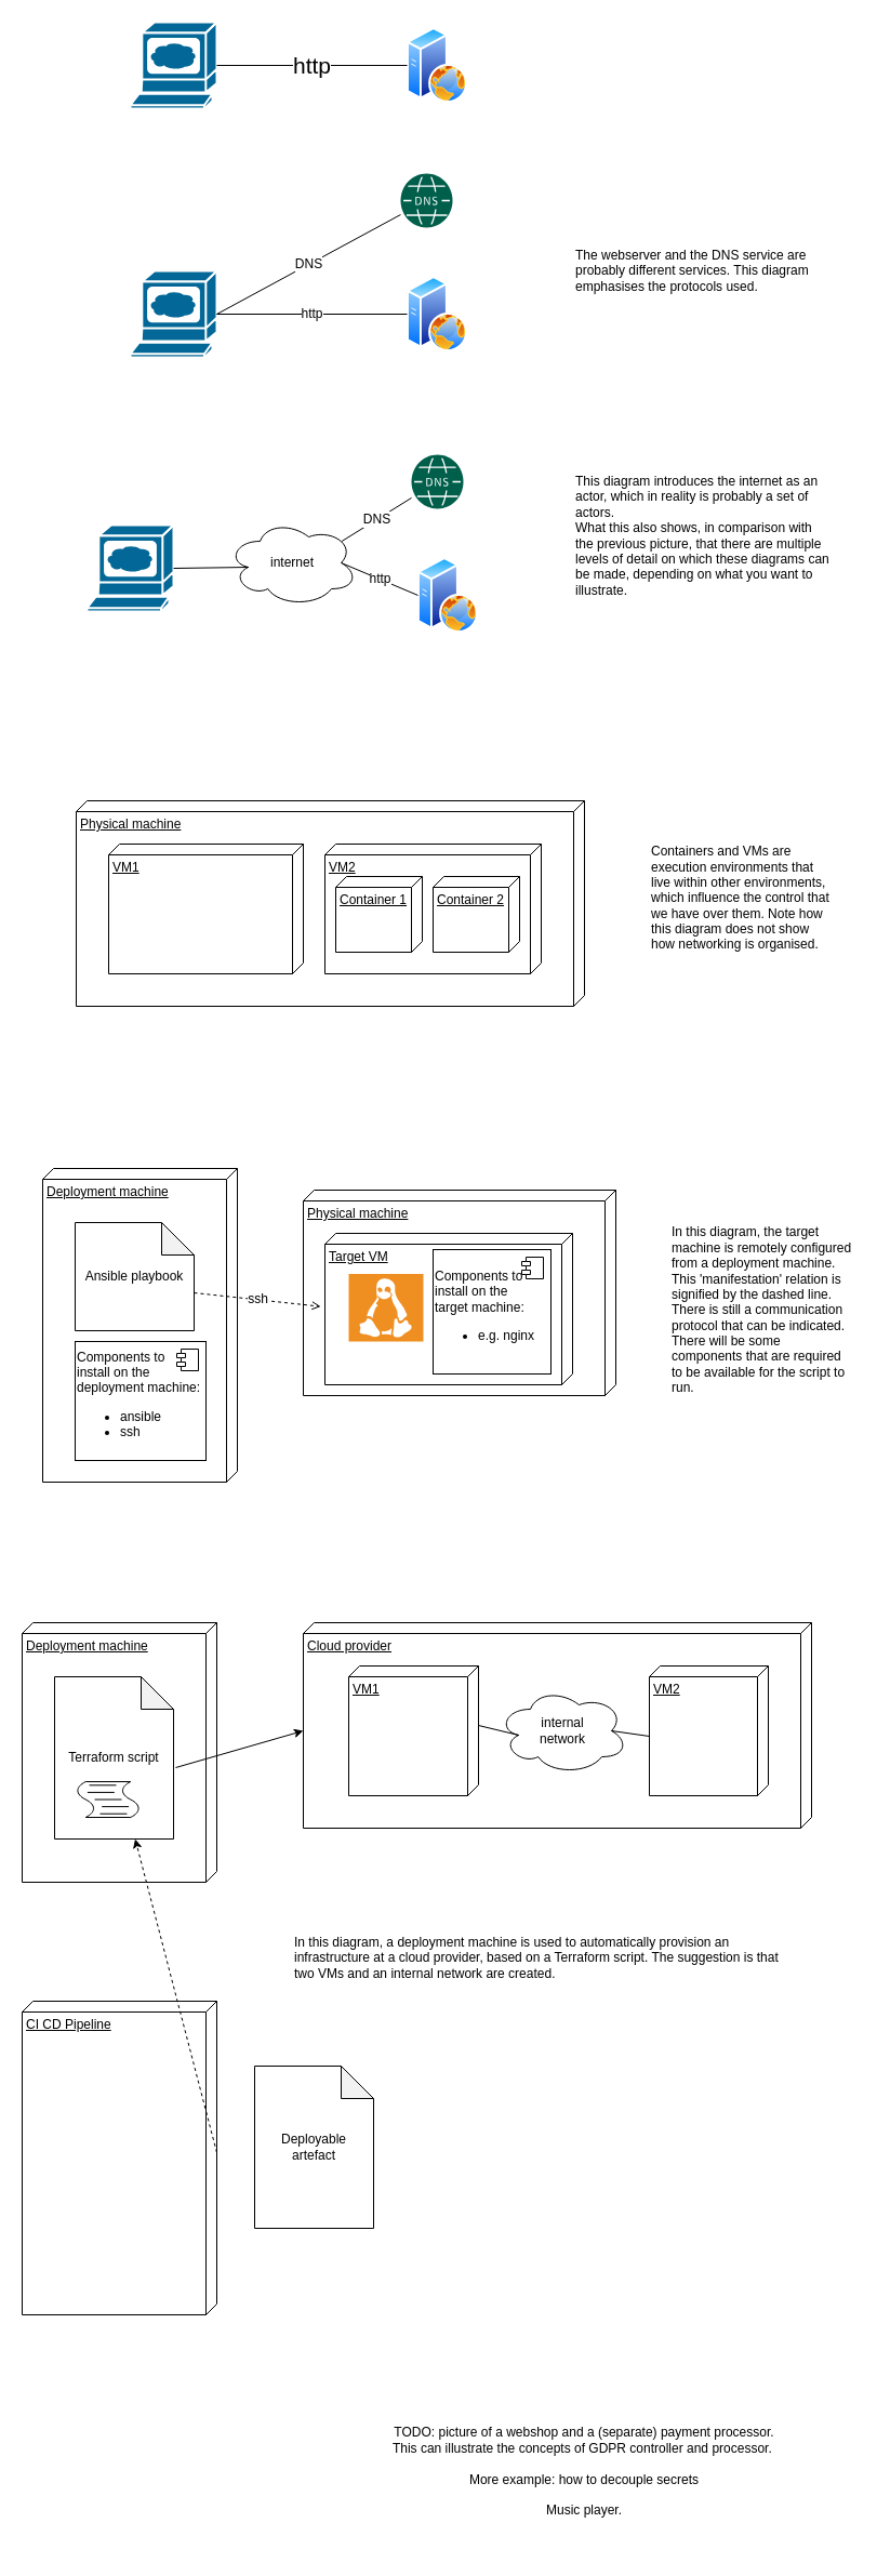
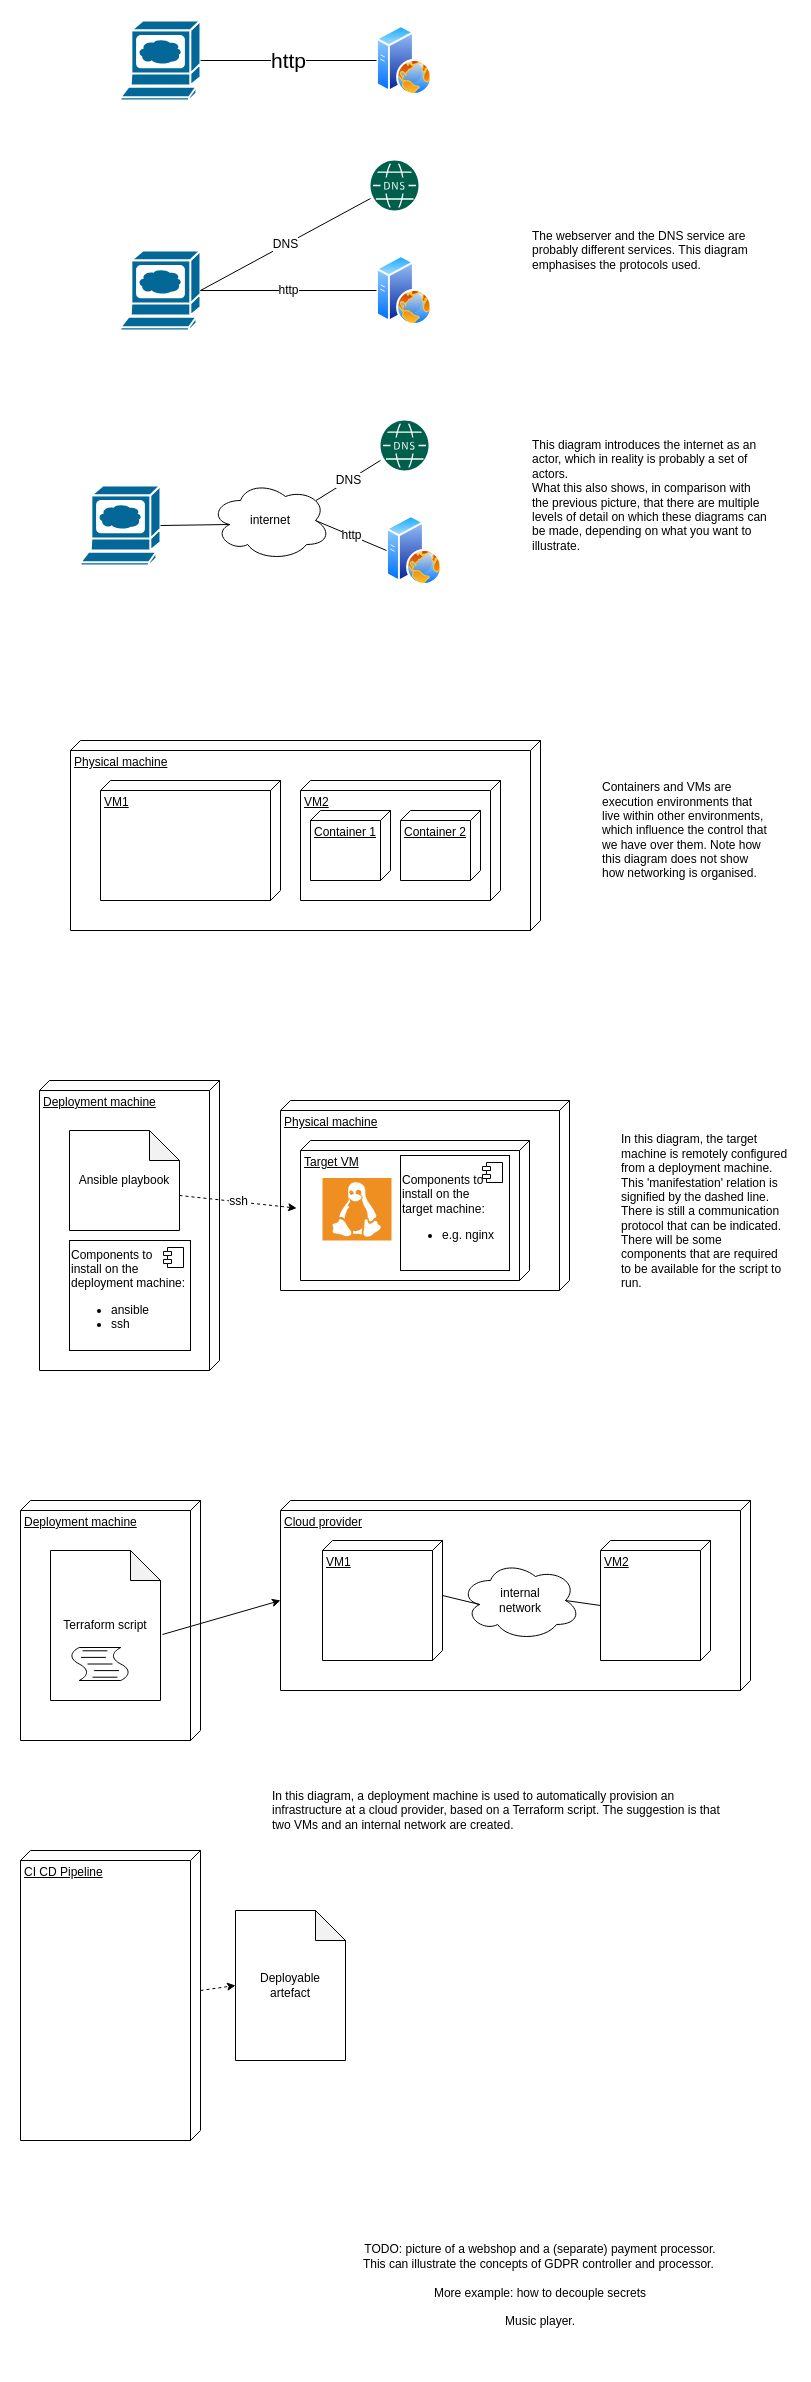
  <mxCell id="0" />
  <mxCell id="1" parent="0" />
  <mxCell id="2" value="" style="shape=mxgraph.cisco.computers_and_peripherals.web_browser;html=1;pointerEvents=1;dashed=0;fillColor=#036897;strokeColor=#ffffff;strokeWidth=2;verticalLabelPosition=bottom;verticalAlign=top;align=center;outlineConnect=0;" parent="1" vertex="1"><mxGeometry x="120" y="20" width="80" height="80" as="geometry" /></mxCell>
  <mxCell id="3" value="" style="aspect=fixed;perimeter=ellipsePerimeter;html=1;align=center;shadow=0;dashed=0;spacingTop=3;image;image=img/lib/active_directory/web_server.svg;" parent="1" vertex="1"><mxGeometry x="376" y="25" width="56" height="70" as="geometry" /></mxCell>
  <mxCell id="4" value="&lt;font style=&quot;font-size: 21px&quot;&gt;http&lt;/font&gt;" style="endArrow=none;html=1;entryX=0;entryY=0.5;entryDx=0;entryDy=0;exitX=1;exitY=0.5;exitDx=0;exitDy=0;exitPerimeter=0;" parent="1" source="2" target="3" edge="1"><mxGeometry width="50" height="50" relative="1" as="geometry"><mxPoint x="270" y="120" as="sourcePoint" /><mxPoint x="320" y="70" as="targetPoint" /></mxGeometry></mxCell>
  <mxCell id="5" value="" style="shape=mxgraph.cisco.computers_and_peripherals.web_browser;html=1;pointerEvents=1;dashed=0;fillColor=#036897;strokeColor=#ffffff;strokeWidth=2;verticalLabelPosition=bottom;verticalAlign=top;align=center;outlineConnect=0;fontSize=12;" parent="1" vertex="1"><mxGeometry x="120" y="250" width="80" height="80" as="geometry" /></mxCell>
  <mxCell id="6" value="" style="aspect=fixed;perimeter=ellipsePerimeter;html=1;align=center;shadow=0;dashed=0;spacingTop=3;image;image=img/lib/active_directory/web_server.svg;fontSize=12;" parent="1" vertex="1"><mxGeometry x="376" y="255" width="56" height="70" as="geometry" /></mxCell>
  <mxCell id="7" value="&lt;font style=&quot;font-size: 12px;&quot;&gt;http&lt;/font&gt;" style="endArrow=none;html=1;entryX=0;entryY=0.5;entryDx=0;entryDy=0;exitX=1;exitY=0.5;exitDx=0;exitDy=0;exitPerimeter=0;fontSize=12;" parent="1" source="5" target="6" edge="1"><mxGeometry width="50" height="50" relative="1" as="geometry"><mxPoint x="270" y="350" as="sourcePoint" /><mxPoint x="320" y="300" as="targetPoint" /></mxGeometry></mxCell>
  <mxCell id="8" value="" style="pointerEvents=1;shadow=0;dashed=0;html=1;strokeColor=none;fillColor=#005F4B;labelPosition=center;verticalLabelPosition=bottom;verticalAlign=top;align=center;outlineConnect=0;shape=mxgraph.veeam2.dns;fontSize=12;" parent="1" vertex="1"><mxGeometry x="370" y="160" width="48" height="50" as="geometry" /></mxCell>
  <mxCell id="9" value="DNS" style="endArrow=none;html=1;fontSize=12;" parent="1" target="8" edge="1"><mxGeometry width="50" height="50" relative="1" as="geometry"><mxPoint x="200" y="290" as="sourcePoint" /><mxPoint x="250" y="230" as="targetPoint" /></mxGeometry></mxCell>
  <mxCell id="10" value="" style="shape=mxgraph.cisco.computers_and_peripherals.web_browser;html=1;pointerEvents=1;dashed=0;fillColor=#036897;strokeColor=#ffffff;strokeWidth=2;verticalLabelPosition=bottom;verticalAlign=top;align=center;outlineConnect=0;fontSize=12;" parent="1" vertex="1"><mxGeometry x="80" y="485" width="80" height="80" as="geometry" /></mxCell>
  <mxCell id="11" value="" style="aspect=fixed;perimeter=ellipsePerimeter;html=1;align=center;shadow=0;dashed=0;spacingTop=3;image;image=img/lib/active_directory/web_server.svg;fontSize=12;" parent="1" vertex="1"><mxGeometry x="386" y="515" width="56" height="70" as="geometry" /></mxCell>
  <mxCell id="12" value="&lt;font style=&quot;font-size: 12px;&quot;&gt;http&lt;/font&gt;" style="endArrow=none;html=1;entryX=0;entryY=0.5;entryDx=0;entryDy=0;exitX=0.875;exitY=0.5;exitDx=0;exitDy=0;exitPerimeter=0;fontSize=12;" parent="1" source="15" target="11" edge="1"><mxGeometry width="50" height="50" relative="1" as="geometry"><mxPoint x="280" y="610" as="sourcePoint" /><mxPoint x="330" y="560" as="targetPoint" /></mxGeometry></mxCell>
  <mxCell id="13" value="" style="pointerEvents=1;shadow=0;dashed=0;html=1;strokeColor=none;fillColor=#005F4B;labelPosition=center;verticalLabelPosition=bottom;verticalAlign=top;align=center;outlineConnect=0;shape=mxgraph.veeam2.dns;fontSize=12;" parent="1" vertex="1"><mxGeometry x="380" y="420" width="48" height="50" as="geometry" /></mxCell>
  <mxCell id="14" value="DNS" style="endArrow=none;html=1;fontSize=12;exitX=0.88;exitY=0.25;exitDx=0;exitDy=0;exitPerimeter=0;" parent="1" source="15" target="13" edge="1"><mxGeometry width="50" height="50" relative="1" as="geometry"><mxPoint x="210" y="550" as="sourcePoint" /><mxPoint x="260" y="490" as="targetPoint" /></mxGeometry></mxCell>
  <mxCell id="15" value="internet" style="ellipse;shape=cloud;whiteSpace=wrap;html=1;fontSize=12;" parent="1" vertex="1"><mxGeometry x="210" y="480" width="120" height="80" as="geometry" /></mxCell>
  <mxCell id="16" value="" style="endArrow=none;html=1;fontSize=12;entryX=0.16;entryY=0.55;entryDx=0;entryDy=0;entryPerimeter=0;exitX=1;exitY=0.5;exitDx=0;exitDy=0;exitPerimeter=0;" parent="1" source="10" target="15" edge="1"><mxGeometry width="50" height="50" relative="1" as="geometry"><mxPoint x="170" y="600" as="sourcePoint" /><mxPoint x="220" y="550" as="targetPoint" /></mxGeometry></mxCell>
  <mxCell id="17" value="The webserver and the DNS service are probably different services. This diagram emphasises the protocols used." style="text;html=1;strokeColor=none;fillColor=none;align=left;verticalAlign=middle;whiteSpace=wrap;rounded=0;fontSize=12;" parent="1" vertex="1"><mxGeometry x="530" y="200" width="240" height="100" as="geometry" /></mxCell>
  <mxCell id="18" value="This diagram introduces the internet as an actor, which in reality is probably a set of actors.&lt;br&gt;What this also shows, in comparison with the previous picture, that there are multiple levels of detail on which these diagrams can be made, depending on what you want to illustrate.&amp;nbsp;" style="text;html=1;strokeColor=none;fillColor=none;align=left;verticalAlign=middle;whiteSpace=wrap;rounded=0;fontSize=12;" parent="1" vertex="1"><mxGeometry x="530" y="420" width="240" height="150" as="geometry" /></mxCell>
  <mxCell id="19" value="Physical machine" style="verticalAlign=top;align=left;spacingTop=8;spacingLeft=2;spacingRight=12;shape=cube;size=10;direction=south;fontStyle=4;html=1;fontSize=12;" parent="1" vertex="1"><mxGeometry x="70" y="740" width="470" height="190" as="geometry" /></mxCell>
  <mxCell id="20" value="VM1" style="verticalAlign=top;align=left;spacingTop=8;spacingLeft=2;spacingRight=12;shape=cube;size=10;direction=south;fontStyle=4;html=1;fontSize=12;" parent="1" vertex="1"><mxGeometry x="100" y="780" width="180" height="120" as="geometry" /></mxCell>
  <mxCell id="21" value="VM2" style="verticalAlign=top;align=left;spacingTop=8;spacingLeft=2;spacingRight=12;shape=cube;size=10;direction=south;fontStyle=4;html=1;fontSize=12;" parent="1" vertex="1"><mxGeometry x="300" y="780" width="200" height="120" as="geometry" /></mxCell>
  <mxCell id="22" value="Container 1" style="verticalAlign=top;align=left;spacingTop=8;spacingLeft=2;spacingRight=12;shape=cube;size=10;direction=south;fontStyle=4;html=1;fontSize=12;" parent="1" vertex="1"><mxGeometry x="310" y="810" width="80" height="70" as="geometry" /></mxCell>
  <mxCell id="23" value="Container 2" style="verticalAlign=top;align=left;spacingTop=8;spacingLeft=2;spacingRight=12;shape=cube;size=10;direction=south;fontStyle=4;html=1;fontSize=12;" parent="1" vertex="1"><mxGeometry x="400" y="810" width="80" height="70" as="geometry" /></mxCell>
  <mxCell id="24" value="Containers and VMs are execution environments that live within other environments, which influence the control that we have over them. Note how this diagram does not show how networking is organised." style="text;html=1;strokeColor=none;fillColor=none;align=left;verticalAlign=middle;whiteSpace=wrap;rounded=0;fontSize=12;" parent="1" vertex="1"><mxGeometry x="600" y="780" width="170" height="100" as="geometry" /></mxCell>
  <mxCell id="25" value="Physical machine" style="verticalAlign=top;align=left;spacingTop=8;spacingLeft=2;spacingRight=12;shape=cube;size=10;direction=south;fontStyle=4;html=1;fontSize=12;" parent="1" vertex="1"><mxGeometry x="280" y="1100" width="289" height="190" as="geometry" /></mxCell>
  <mxCell id="26" value="Target VM" style="verticalAlign=top;align=left;spacingTop=8;spacingLeft=2;spacingRight=12;shape=cube;size=10;direction=south;fontStyle=4;html=1;fontSize=12;" parent="1" vertex="1"><mxGeometry x="300" y="1140" width="229" height="140" as="geometry" /></mxCell>
  <mxCell id="27" value="Deployment machine" style="verticalAlign=top;align=left;spacingTop=8;spacingLeft=2;spacingRight=12;shape=cube;size=10;direction=south;fontStyle=4;html=1;fontSize=12;" parent="1" vertex="1"><mxGeometry x="39" y="1080" width="180" height="290" as="geometry" /></mxCell>
  <mxCell id="28" value="Ansible playbook" style="shape=note;whiteSpace=wrap;html=1;backgroundOutline=1;darkOpacity=0.05;fontSize=12;" parent="1" vertex="1"><mxGeometry x="69" y="1130" width="110" height="100" as="geometry" /></mxCell>
- <mxCell id="29" value="ssh" style="endArrow=open;html=1;fontSize=12;exitX=0;exitY=0;exitDx=110;exitDy=65;exitPerimeter=0;entryX=0.483;entryY=1.017;entryDx=0;entryDy=0;entryPerimeter=0;dashed=1;" parent="1" source="28" target="26" edge="1"><mxGeometry width="50" height="50" relative="1" as="geometry"><mxPoint x="459" y="1220" as="sourcePoint" /><mxPoint x="509" y="1170" as="targetPoint" /></mxGeometry></mxCell>
+ <mxCell id="29" value="ssh" style="endArrow=classic;html=1;fontSize=12;exitX=0;exitY=0;exitDx=110;exitDy=65;exitPerimeter=0;entryX=0.483;entryY=1.017;entryDx=0;entryDy=0;entryPerimeter=0;dashed=1;" parent="1" source="28" target="26" edge="1"><mxGeometry width="50" height="50" relative="1" as="geometry"><mxPoint x="459" y="1220" as="sourcePoint" /><mxPoint x="509" y="1170" as="targetPoint" /></mxGeometry></mxCell>
  <mxCell id="30" value="In this diagram, the target machine is remotely configured from a deployment machine. This 'manifestation' relation is signified by the dashed line. There is still a communication protocol that can be indicated.&lt;br&gt;There will be some components that are required to be available for the script to run." style="text;html=1;strokeColor=none;fillColor=none;align=left;verticalAlign=middle;whiteSpace=wrap;rounded=0;fontSize=12;" parent="1" vertex="1"><mxGeometry x="619" y="1100" width="170" height="221" as="geometry" /></mxCell>
  <mxCell id="31" value="Cloud provider" style="verticalAlign=top;align=left;spacingTop=8;spacingLeft=2;spacingRight=12;shape=cube;size=10;direction=south;fontStyle=4;html=1;fontSize=12;" parent="1" vertex="1"><mxGeometry x="280" y="1500" width="470" height="190" as="geometry" /></mxCell>
  <mxCell id="32" value="VM1" style="verticalAlign=top;align=left;spacingTop=8;spacingLeft=2;spacingRight=12;shape=cube;size=10;direction=south;fontStyle=4;html=1;fontSize=12;" parent="1" vertex="1"><mxGeometry x="322" y="1540" width="120" height="120" as="geometry" /></mxCell>
  <mxCell id="33" value="VM2" style="verticalAlign=top;align=left;spacingTop=8;spacingLeft=2;spacingRight=12;shape=cube;size=10;direction=south;fontStyle=4;html=1;fontSize=12;" parent="1" vertex="1"><mxGeometry x="600" y="1540" width="110" height="120" as="geometry" /></mxCell>
  <mxCell id="34" value="Deployment machine" style="verticalAlign=top;align=left;spacingTop=8;spacingLeft=2;spacingRight=12;shape=cube;size=10;direction=south;fontStyle=4;html=1;fontSize=12;" parent="1" vertex="1"><mxGeometry x="20" y="1500" width="180" height="240" as="geometry" /></mxCell>
  <mxCell id="35" value="Terraform script" style="shape=note;whiteSpace=wrap;html=1;backgroundOutline=1;darkOpacity=0.05;fontSize=12;" parent="1" vertex="1"><mxGeometry x="50" y="1550" width="110" height="150" as="geometry" /></mxCell>
  <mxCell id="36" value="" style="endArrow=classic;html=1;fontSize=12;exitX=1.018;exitY=0.56;exitDx=0;exitDy=0;exitPerimeter=0;entryX=0;entryY=0;entryDx=100;entryDy=470;entryPerimeter=0;dashed=0;" parent="1" source="35" target="31" edge="1"><mxGeometry width="50" height="50" relative="1" as="geometry"><mxPoint x="163.06" y="1632.04" as="sourcePoint" /><mxPoint x="330" y="1610" as="targetPoint" /></mxGeometry></mxCell>
  <mxCell id="37" value="internal &lt;br&gt;network" style="ellipse;shape=cloud;whiteSpace=wrap;html=1;fontSize=12;" parent="1" vertex="1"><mxGeometry x="460" y="1560" width="120" height="80" as="geometry" /></mxCell>
  <mxCell id="38" value="" style="endArrow=none;html=1;fontSize=12;exitX=0;exitY=0;exitDx=55;exitDy=0;exitPerimeter=0;entryX=0.16;entryY=0.55;entryDx=0;entryDy=0;entryPerimeter=0;" parent="1" source="32" target="37" edge="1"><mxGeometry width="50" height="50" relative="1" as="geometry"><mxPoint x="460" y="1550" as="sourcePoint" /><mxPoint x="510" y="1500" as="targetPoint" /></mxGeometry></mxCell>
  <mxCell id="39" value="" style="endArrow=none;html=1;fontSize=12;exitX=0;exitY=0;exitDx=65;exitDy=110;exitPerimeter=0;entryX=0.875;entryY=0.5;entryDx=0;entryDy=0;entryPerimeter=0;" parent="1" source="33" target="37" edge="1"><mxGeometry width="50" height="50" relative="1" as="geometry"><mxPoint x="452" y="1605" as="sourcePoint" /><mxPoint x="489.2" y="1614" as="targetPoint" /></mxGeometry></mxCell>
  <mxCell id="40" value="In this diagram, a deployment machine is used to automatically provision an infrastructure at a cloud provider, based on a Terraform script. The suggestion is that two VMs and an internal network are created.&amp;nbsp;" style="text;html=1;strokeColor=none;fillColor=none;align=left;verticalAlign=middle;whiteSpace=wrap;rounded=0;fontSize=12;" parent="1" vertex="1"><mxGeometry x="270" y="1770" width="470" height="80" as="geometry" /></mxCell>
  <mxCell id="41" value="Components to&lt;br&gt;install on the&lt;br&gt;deployment machine:&lt;br&gt;&lt;ul&gt;&lt;li&gt;&lt;span&gt;ansible&lt;/span&gt;&lt;/li&gt;&lt;li&gt;&lt;span&gt;ssh&lt;/span&gt;&lt;/li&gt;&lt;/ul&gt;" style="html=1;dropTarget=0;fontSize=12;align=left;" parent="1" vertex="1"><mxGeometry x="69" y="1240" width="121" height="110" as="geometry" /></mxCell>
  <mxCell id="42" value="" style="shape=module;jettyWidth=8;jettyHeight=4;" parent="41" vertex="1"><mxGeometry x="1" width="20" height="20" relative="1" as="geometry"><mxPoint x="-27" y="7" as="offset" /></mxGeometry></mxCell>
  <mxCell id="43" value="CI CD Pipeline" style="verticalAlign=top;align=left;spacingTop=8;spacingLeft=2;spacingRight=12;shape=cube;size=10;direction=south;fontStyle=4;html=1;fontSize=12;" parent="1" vertex="1"><mxGeometry x="20" y="1850" width="180" height="290" as="geometry" /></mxCell>
  <mxCell id="44" value="Deployable&lt;br&gt;artefact" style="shape=note;whiteSpace=wrap;html=1;backgroundOutline=1;darkOpacity=0.05;fontSize=12;" parent="1" vertex="1"><mxGeometry x="235" y="1910" width="110" height="150" as="geometry" /></mxCell>
- <mxCell id="45" value="" style="endArrow=classic;html=1;fontSize=12;exitX=0;exitY=0;exitDx=140;exitDy=0;exitPerimeter=0;dashed=1;" parent="1" source="43" target="35" edge="1"><mxGeometry width="50" height="50" relative="1" as="geometry"><mxPoint x="171.98" y="1644" as="sourcePoint" /><mxPoint x="290" y="1610" as="targetPoint" /></mxGeometry></mxCell>
+ <mxCell id="45" value="" style="endArrow=classic;html=1;fontSize=12;exitX=0;exitY=0;exitDx=140;exitDy=0;exitPerimeter=0;entryX=0;entryY=0.5;entryDx=0;entryDy=0;entryPerimeter=0;dashed=1;" parent="1" source="43" target="44" edge="1"><mxGeometry width="50" height="50" relative="1" as="geometry"><mxPoint x="171.98" y="1644" as="sourcePoint" /><mxPoint x="290" y="1610" as="targetPoint" /></mxGeometry></mxCell>
  <mxCell id="46" value="" style="shape=image;html=1;verticalAlign=top;verticalLabelPosition=bottom;labelBackgroundColor=#ffffff;imageAspect=0;aspect=fixed;image=https://cdn4.iconfinder.com/data/icons/socialcones/508/Github-128.png;fontSize=12;align=left;" parent="1" vertex="1"><mxGeometry x="43" y="1910" width="77" height="77" as="geometry" /></mxCell>
  <mxCell id="47" value="" style="shape=mxgraph.bpmn.script_task;html=1;outlineConnect=0;fontSize=12;align=left;" parent="1" vertex="1"><mxGeometry x="69" y="1647" width="61" height="33" as="geometry" /></mxCell>
  <mxCell id="48" value="" style="shadow=0;dashed=0;html=1;strokeColor=none;fillColor=#EF8F21;labelPosition=center;verticalLabelPosition=bottom;verticalAlign=top;align=center;outlineConnect=0;shape=mxgraph.veeam.linux;" parent="1" vertex="1"><mxGeometry x="322" y="1177.6" width="69" height="62.4" as="geometry" /></mxCell>
  <mxCell id="49" value="TODO: picture of a webshop and a (separate) payment processor. This can illustrate the concepts of GDPR controller and processor.&amp;nbsp;&lt;br&gt;&lt;br&gt;More example: how to decouple secrets&lt;br&gt;&lt;br&gt;Music player." style="text;html=1;strokeColor=none;fillColor=none;align=center;verticalAlign=middle;whiteSpace=wrap;rounded=0;" parent="1" vertex="1"><mxGeometry x="355" y="2210" width="370" height="150" as="geometry" /></mxCell>
  <mxCell id="50" value="Components to&lt;br&gt;install on the&lt;br&gt;target machine:&lt;br&gt;&lt;ul&gt;&lt;li&gt;&lt;span&gt;e.g. nginx&lt;/span&gt;&lt;/li&gt;&lt;/ul&gt;" style="html=1;dropTarget=0;fontSize=12;align=left;" parent="1" vertex="1"><mxGeometry x="400" y="1155" width="109" height="115" as="geometry" /></mxCell>
  <mxCell id="51" value="" style="shape=module;jettyWidth=8;jettyHeight=4;" parent="50" vertex="1"><mxGeometry x="1" width="20" height="20" relative="1" as="geometry"><mxPoint x="-27" y="7" as="offset" /></mxGeometry></mxCell>
